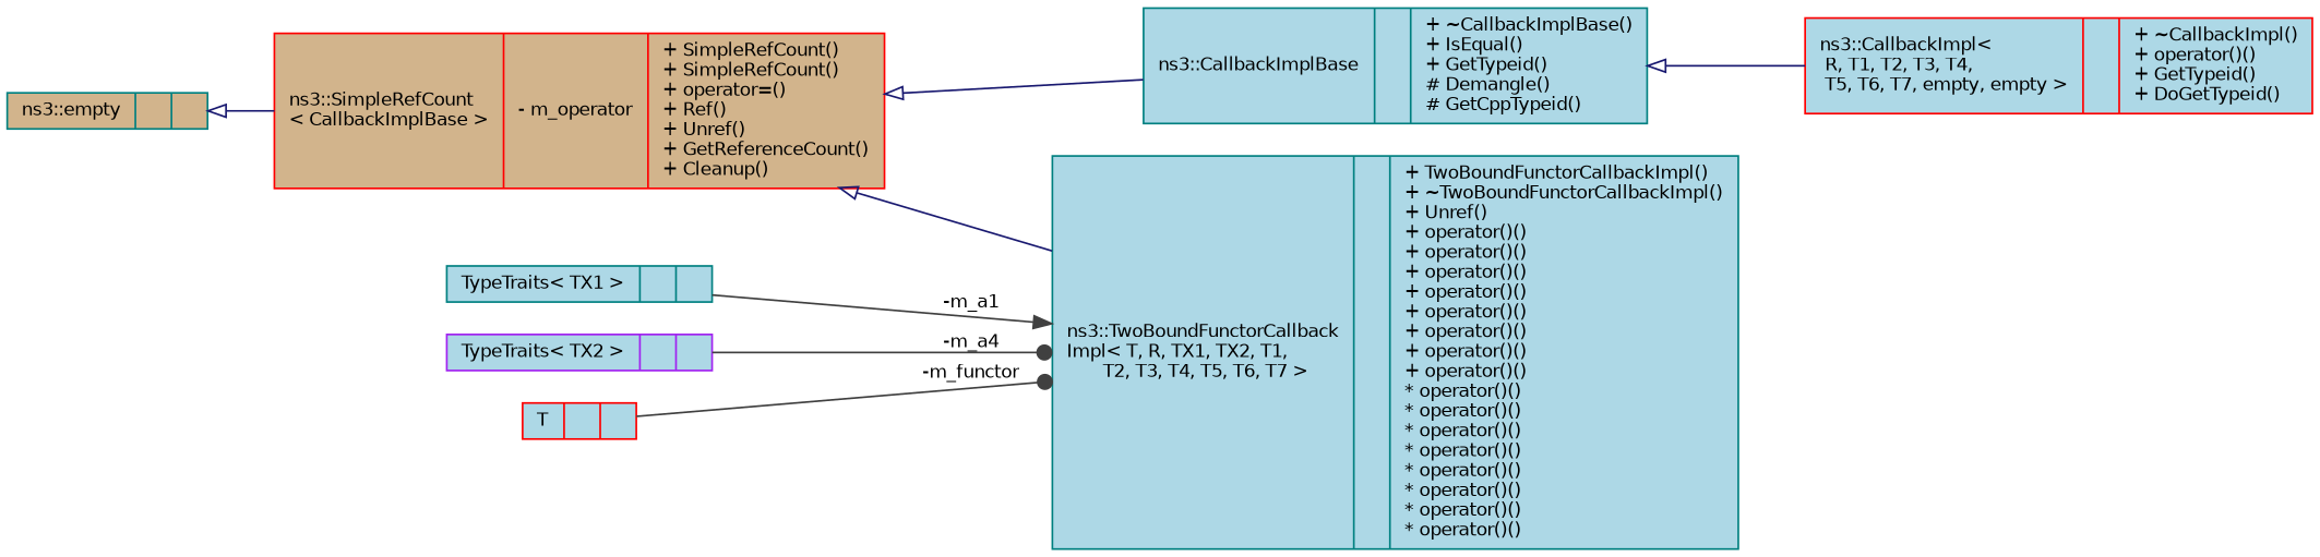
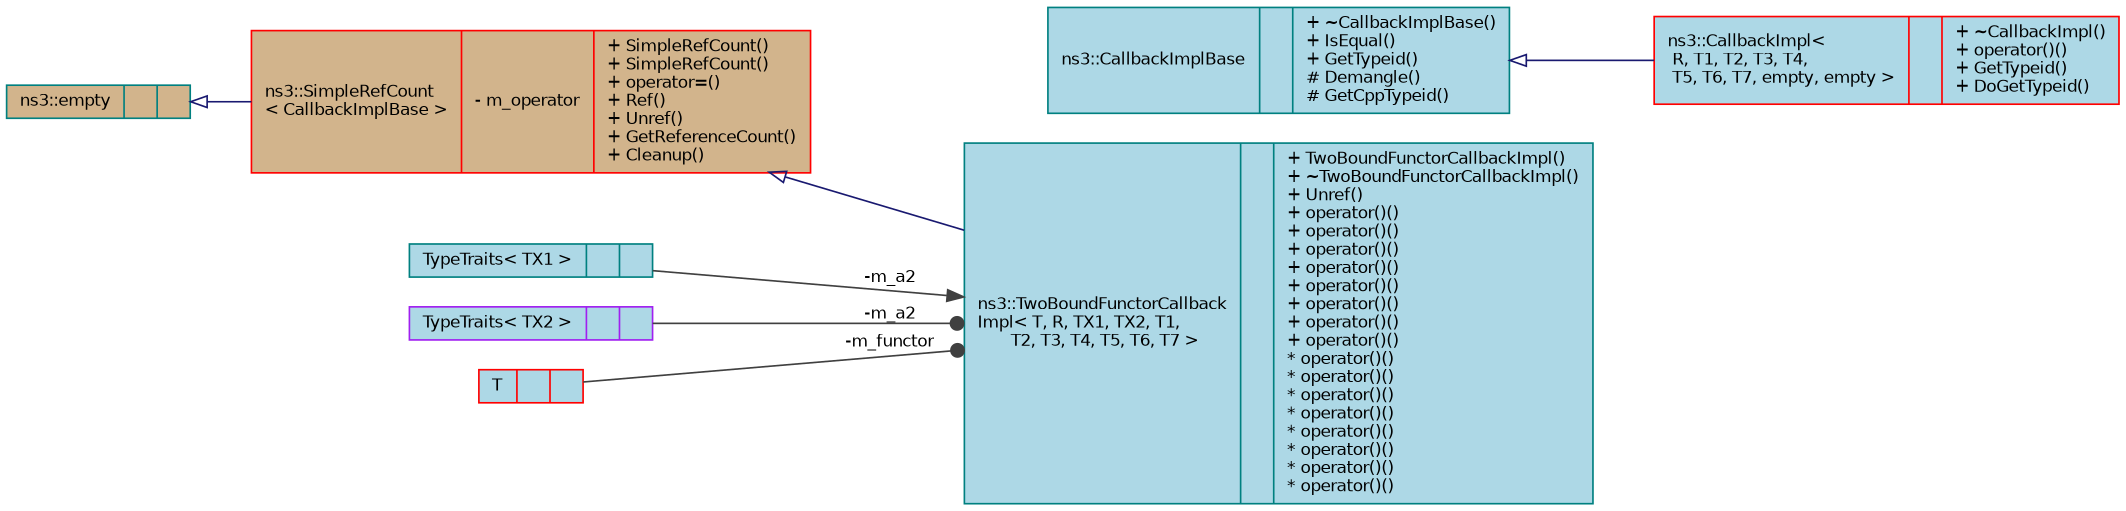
  digraph {
    rankdir=LR
    node [color=teal fillcolor=lightblue fontname=Helvetica fontsize=10 shape=record style=filled]
    edge [arrowtail=onormal color=midnightblue dir=back fontname=Helvetica fontsize=10 labelfontname=Helvetica labelfontsize=10 style=solid]
    n1 [fontcolor=black height=0.2 label="{ns3::TwoBoundFunctorCallback\lImpl\< T, R, TX1, TX2, T1,\l T2, T3, T4, T5, T6, T7 \>\n||+ TwoBoundFunctorCallbackImpl()\l+ ~TwoBoundFunctorCallbackImpl()\l+ Unref()\l+ operator()()\l+ operator()()\l+ operator()()\l+ operator()()\l+ operator()()\l+ operator()()\l+ operator()()\l+ operator()()\l* operator()()\l* operator()()\l* operator()()\l* operator()()\l* operator()()\l* operator()()\l* operator()()\l* operator()()\l}" width=0.4]
    n2 [color=red height=0.2 label="{ns3::CallbackImpl\<\l R, T1, T2, T3, T4,\l T5, T6, T7, empty, empty \>\n||+ ~CallbackImpl()\l+ operator()()\l+ GetTypeid()\l+ DoGetTypeid()\l}" width=0.4]
    n3 [height=0.2 label="{ns3::CallbackImplBase\n||+ ~CallbackImplBase()\l+ IsEqual()\l+ GetTypeid()\l# Demangle()\l# GetCppTypeid()\l}" width=0.4]
    n4 [color=red fillcolor=tan height=0.2 label="{ns3::SimpleRefCount\l\< CallbackImplBase \>\n|- m_operator\l|+ SimpleRefCount()\l+ SimpleRefCount()\l+ operator=()\l+ Ref()\l+ Unref()\l+ GetReferenceCount()\l+ Cleanup()\l}" width=0.4]
    n5 [fillcolor=tan height=0.2 label="{ns3::empty\n||}" width=0.4]
    n6 [height=0.2 label="{TypeTraits\< TX1 \>\n||}" width=0.4]
    n7 [color=purple height=0.2 label="{TypeTraits\< TX2 \>\n||}" width=0.4]
    n8 [color=red height=0.2 label="{T\n||}" width=0.4]
    n3 -> n2
    n4 -> n1
-   n4 -> n3
    n5 -> n4
-   n6 -> n1 [arrowhead=normal color=grey25 label=" -m_a1" arrowtail="" dir=""]
-   n7 -> n1 [arrowhead=dot color=grey25 label=" -m_a4" arrowtail="" dir=""]
+   n6 -> n1 [arrowhead=normal color=grey25 label=" -m_a2" arrowtail="" dir=""]
+   n7 -> n1 [arrowhead=dot color=grey25 label=" -m_a2" arrowtail="" dir=""]
    n8 -> n1 [arrowhead=dot color=grey25 label=" -m_functor" arrowtail="" dir=""]
  }
